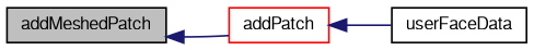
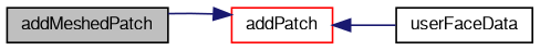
  digraph {
    rankdir=LR
    node [color=black fontname=FreeSans fontsize=10 shape=record]
    edge [color=midnightblue dir=back fontname=FreeSans fontsize=10 labelfontname=FreeSans labelfontsize=10 style=solid]
    n1 [fillcolor=grey75 fontcolor=black height=0.2 label=addMeshedPatch style=filled width=0.4]
    n2 [color=red height=0.2 label=addPatch width=0.4]
    n3 [height=0.2 label=userFaceData width=0.4]
-   n1 -> n2
+   n2 -> n1
    n2 -> n3
  }
